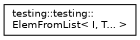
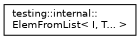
  digraph {
    rankdir=TB
-   n1 [color=black fillcolor=white fontname=Helvetica fontsize=10 height=0.2 label="testing::testing::\lElemFromList\< I, T... \>" shape=record style=filled width=0.4]
+   n1 [color=black fillcolor=white fontname=Helvetica fontsize=10 height=0.2 label="testing::internal::\lElemFromList\< I, T... \>" shape=record style=filled width=0.4]
  }
